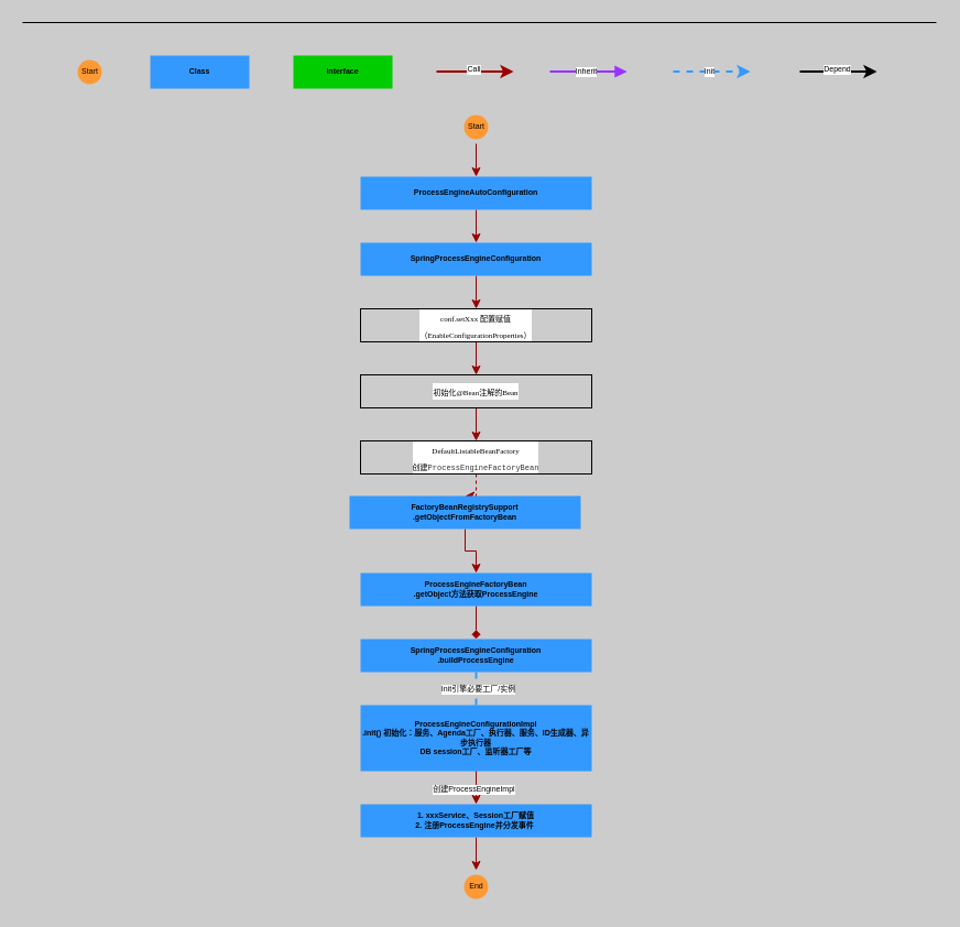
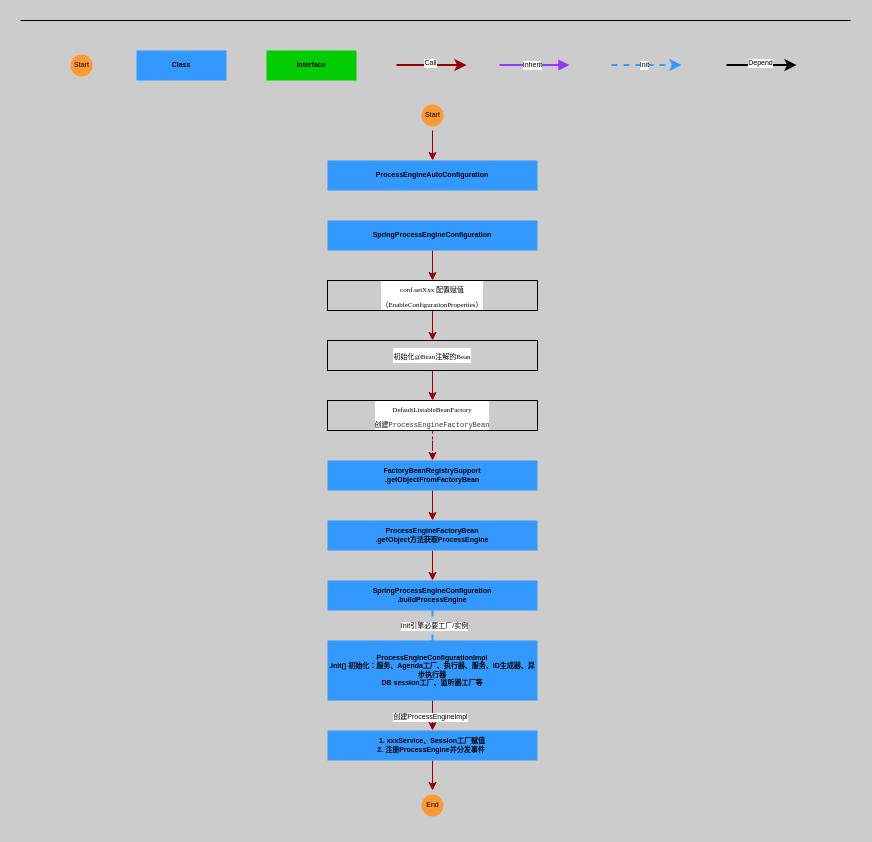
  <mxCell id="0" />
  <mxCell id="1" parent="0" />
  <mxCell id="2" value="" style="endArrow=none;html=1;fontSize=7;" parent="1" edge="1"><mxGeometry width="50" height="50" relative="1" as="geometry"><mxPoint x="20" y="20" as="sourcePoint" /><mxPoint x="850" y="20" as="targetPoint" /></mxGeometry></mxCell>
  <mxCell id="3" value="Class" style="whiteSpace=wrap;align=center;verticalAlign=middle;fontStyle=1;strokeWidth=3;fillColor=#3399FF;strokeColor=none;fontSize=7;" parent="1" vertex="1"><mxGeometry x="136" y="50" width="90" height="30" as="geometry" /></mxCell>
  <mxCell id="4" value="Interface" style="whiteSpace=wrap;align=center;verticalAlign=middle;fontStyle=1;strokeWidth=3;fillColor=#00CC00;strokeColor=none;fontSize=7;" parent="1" vertex="1"><mxGeometry x="266" y="50" width="90" height="30" as="geometry" /></mxCell>
  <mxCell id="5" value="" style="edgeStyle=elbowEdgeStyle;elbow=vertical;strokeColor=#990000;strokeWidth=2;fontSize=7;" parent="1" edge="1"><mxGeometry width="100" height="100" relative="1" as="geometry"><mxPoint x="396" y="64.5" as="sourcePoint" /><mxPoint x="466" y="64.5" as="targetPoint" /><Array as="points"><mxPoint x="416" y="64.5" /></Array></mxGeometry></mxCell>
  <mxCell id="6" value="Call" style="edgeLabel;html=1;align=center;verticalAlign=middle;resizable=0;points=[];fontSize=7;" parent="5" vertex="1" connectable="0"><mxGeometry x="-0.057" y="3" relative="1" as="geometry"><mxPoint y="1" as="offset" /></mxGeometry></mxCell>
  <mxCell id="7" value="" style="edgeStyle=elbowEdgeStyle;elbow=vertical;strokeWidth=2;strokeColor=#9933FF;endArrow=block;endFill=1;fontSize=7;" parent="1" edge="1"><mxGeometry width="100" height="100" relative="1" as="geometry"><mxPoint x="499" y="64.5" as="sourcePoint" /><mxPoint x="569" y="64.5" as="targetPoint" /><Array as="points"><mxPoint x="519" y="64.5" /></Array></mxGeometry></mxCell>
  <mxCell id="8" value="Inherit" style="edgeLabel;html=1;align=center;verticalAlign=middle;resizable=0;points=[];fontSize=7;" parent="7" vertex="1" connectable="0"><mxGeometry x="-0.1" y="1" relative="1" as="geometry"><mxPoint y="1" as="offset" /></mxGeometry></mxCell>
  <mxCell id="9" value="" style="edgeStyle=elbowEdgeStyle;elbow=vertical;strokeWidth=2;endArrow=classic;endFill=1;dashed=1;strokeColor=#3399FF;fontSize=7;" parent="1" edge="1"><mxGeometry width="100" height="100" relative="1" as="geometry"><mxPoint x="611" y="64.5" as="sourcePoint" /><mxPoint x="681" y="64.5" as="targetPoint" /><Array as="points"><mxPoint x="631" y="64.5" /></Array></mxGeometry></mxCell>
  <mxCell id="10" value="Init" style="edgeLabel;html=1;align=center;verticalAlign=middle;resizable=0;points=[];fontSize=7;" parent="9" vertex="1" connectable="0"><mxGeometry x="-0.1" y="1" relative="1" as="geometry"><mxPoint y="1" as="offset" /></mxGeometry></mxCell>
  <mxCell id="11" value="" style="edgeStyle=elbowEdgeStyle;elbow=vertical;strokeWidth=2;fontSize=7;" parent="1" edge="1"><mxGeometry width="100" height="100" relative="1" as="geometry"><mxPoint x="726" y="64.5" as="sourcePoint" /><mxPoint x="796" y="64.5" as="targetPoint" /><Array as="points"><mxPoint x="746" y="64.5" /></Array></mxGeometry></mxCell>
  <mxCell id="12" value="Depend" style="edgeLabel;html=1;align=center;verticalAlign=middle;resizable=0;points=[];fontSize=7;" parent="11" vertex="1" connectable="0"><mxGeometry x="-0.057" y="3" relative="1" as="geometry"><mxPoint y="1" as="offset" /></mxGeometry></mxCell>
  <mxCell id="13" value="Start" style="ellipse;html=1;shape=startState;strokeColor=none;fillColor=#FF9933;fontSize=7;" parent="1" vertex="1"><mxGeometry x="66" y="50" width="30" height="30" as="geometry" /></mxCell>
  <mxCell id="14" style="edgeStyle=orthogonalEdgeStyle;rounded=0;orthogonalLoop=1;jettySize=auto;html=1;fontSize=7;strokeColor=#990000;" parent="1" source="15" target="17" edge="1"><mxGeometry relative="1" as="geometry" /></mxCell>
  <mxCell id="15" value="Start" style="ellipse;html=1;shape=startState;strokeColor=none;fillColor=#FF9933;fontSize=7;" parent="1" vertex="1"><mxGeometry x="417" y="100" width="30" height="30" as="geometry" /></mxCell>
- <mxCell id="16" value="" style="edgeStyle=orthogonalEdgeStyle;rounded=0;orthogonalLoop=1;jettySize=auto;html=1;fontSize=7;strokeColor=#990000;" parent="1" source="17" target="19" edge="1"><mxGeometry relative="1" as="geometry" /></mxCell>
  <mxCell id="17" value="ProcessEngineAutoConfiguration" style="whiteSpace=wrap;align=center;verticalAlign=middle;fontStyle=1;strokeWidth=3;fillColor=#3399FF;strokeColor=none;fontSize=7;" parent="1" vertex="1"><mxGeometry x="327" y="160" width="210" height="30" as="geometry" /></mxCell>
  <mxCell id="18" value="" style="edgeStyle=orthogonalEdgeStyle;rounded=0;orthogonalLoop=1;jettySize=auto;html=1;fontSize=7;fontColor=#000000;strokeColor=#990000;" parent="1" source="19" target="21" edge="1"><mxGeometry relative="1" as="geometry"><mxPoint x="432" y="280" as="targetPoint" /></mxGeometry></mxCell>
  <mxCell id="19" value="SpringProcessEngineConfiguration" style="whiteSpace=wrap;align=center;verticalAlign=middle;fontStyle=1;strokeWidth=3;fillColor=#3399FF;strokeColor=none;fontSize=7;" parent="1" vertex="1"><mxGeometry x="327" y="220" width="210" height="30" as="geometry" /></mxCell>
  <mxCell id="20" value="" style="edgeStyle=orthogonalEdgeStyle;rounded=0;orthogonalLoop=1;jettySize=auto;html=1;fontSize=7;fontColor=#000000;strokeColor=#990000;" parent="1" source="21" target="23" edge="1"><mxGeometry relative="1" as="geometry" /></mxCell>
  <mxCell id="21" value="&lt;font face=&quot;Fira Code Medium&quot; style=&quot;font-size: 7px&quot;&gt;&lt;font size=&quot;1&quot; style=&quot;font-size: 7px&quot;&gt;conf.setXxx 配置赋值&lt;/font&gt;&lt;br&gt;&lt;font style=&quot;font-size: 7px&quot;&gt;（&lt;/font&gt;&lt;/font&gt;&lt;font style=&quot;font-size: 7px&quot;&gt;&lt;span style=&quot;font-family: &amp;quot;fira code medium&amp;quot;; font-size: 7px;&quot;&gt;EnableConfigurationProperties&lt;/span&gt;&lt;span style=&quot;font-family: &amp;quot;fira code medium&amp;quot; ; font-size: 7px&quot;&gt;）&lt;/span&gt;&lt;/font&gt;" style="text;html=1;fillColor=none;align=center;verticalAlign=middle;whiteSpace=wrap;rounded=0;labelBackgroundColor=#ffffff;strokeColor=#000000;" parent="1" vertex="1"><mxGeometry x="327" y="280" width="210" height="30" as="geometry" /></mxCell>
  <mxCell id="22" value="" style="edgeStyle=orthogonalEdgeStyle;rounded=0;orthogonalLoop=1;jettySize=auto;html=1;fontSize=7;fontColor=#000000;strokeColor=#990000;" parent="1" source="23" target="25" edge="1"><mxGeometry relative="1" as="geometry" /></mxCell>
  <mxCell id="23" value="&lt;font face=&quot;Fira Code Medium&quot;&gt;&lt;span style=&quot;font-size: 7px&quot;&gt;初始化@Bean注解的Bean&lt;/span&gt;&lt;/font&gt;" style="text;html=1;fillColor=none;align=center;verticalAlign=middle;whiteSpace=wrap;rounded=0;labelBackgroundColor=#ffffff;strokeColor=#000000;" parent="1" vertex="1"><mxGeometry x="327" y="340" width="210" height="30" as="geometry" /></mxCell>
  <mxCell id="24" value="" style="edgeStyle=orthogonalEdgeStyle;rounded=0;orthogonalLoop=1;jettySize=auto;html=1;fontSize=7;fontColor=#000000;strokeColor=#990000;dashed=1;" parent="1" source="25" target="27" edge="1"><mxGeometry relative="1" as="geometry" /></mxCell>
  <mxCell id="25" value="&lt;font style=&quot;font-size: 7px&quot;&gt;&lt;font face=&quot;Fira Code Medium&quot; style=&quot;font-size: 7px&quot;&gt;DefaultListableBeanFactory &lt;br style=&quot;font-size: 7px&quot;&gt;创建&lt;/font&gt;&lt;span style=&quot;background-color: transparent ; font-family: &amp;#34;consolas&amp;#34; , &amp;#34;liberation mono&amp;#34; , &amp;#34;menlo&amp;#34; , &amp;#34;courier&amp;#34; , monospace ; color: rgb(51 , 51 , 51) ; font-size: 7px&quot;&gt;ProcessEngineFactoryBean&lt;/span&gt;&lt;/font&gt;" style="text;html=1;fillColor=none;align=center;verticalAlign=middle;whiteSpace=wrap;rounded=0;labelBackgroundColor=#ffffff;strokeColor=#000000;" parent="1" vertex="1"><mxGeometry x="327" y="400" width="210" height="30" as="geometry" /></mxCell>
  <mxCell id="26" value="" style="edgeStyle=orthogonalEdgeStyle;rounded=0;orthogonalLoop=1;jettySize=auto;html=1;fontSize=7;fontColor=#000000;strokeColor=#990000;" parent="1" source="27" target="29" edge="1"><mxGeometry relative="1" as="geometry" /></mxCell>
- <mxCell id="27" value="FactoryBeanRegistrySupport&#10;.getObjectFromFactoryBean" style="whiteSpace=wrap;align=center;verticalAlign=middle;fontStyle=1;strokeWidth=3;fillColor=#3399FF;strokeColor=none;fontSize=7;" parent="1" vertex="1"><mxGeometry x="317" y="450" width="210" height="30" as="geometry" /></mxCell>
- <mxCell id="28" value="" style="edgeStyle=orthogonalEdgeStyle;rounded=0;orthogonalLoop=1;jettySize=auto;html=1;fontSize=7;fontColor=#000000;strokeColor=#990000;endArrow=diamond;" parent="1" source="29" target="30" edge="1"><mxGeometry relative="1" as="geometry" /></mxCell>
+ <mxCell id="27" value="FactoryBeanRegistrySupport&#10;.getObjectFromFactoryBean" style="whiteSpace=wrap;align=center;verticalAlign=middle;fontStyle=1;strokeWidth=3;fillColor=#3399FF;strokeColor=none;fontSize=7;" parent="1" vertex="1"><mxGeometry x="327" y="460" width="210" height="30" as="geometry" /></mxCell>
+ <mxCell id="28" value="" style="edgeStyle=orthogonalEdgeStyle;rounded=0;orthogonalLoop=1;jettySize=auto;html=1;fontSize=7;fontColor=#000000;strokeColor=#990000;" parent="1" source="29" target="30" edge="1"><mxGeometry relative="1" as="geometry" /></mxCell>
  <mxCell id="29" value="ProcessEngineFactoryBean&#10;.getObject方法获取ProcessEngine" style="whiteSpace=wrap;align=center;verticalAlign=middle;fontStyle=1;strokeWidth=3;fillColor=#3399FF;strokeColor=none;fontSize=7;" parent="1" vertex="1"><mxGeometry x="327" y="520" width="210" height="30" as="geometry" /></mxCell>
  <mxCell id="30" value="SpringProcessEngineConfiguration&#10;.buildProcessEngine" style="whiteSpace=wrap;align=center;verticalAlign=middle;fontStyle=1;strokeWidth=3;fillColor=#3399FF;strokeColor=none;fontSize=7;" parent="1" vertex="1"><mxGeometry x="327" y="580" width="210" height="30" as="geometry" /></mxCell>
  <mxCell id="31" value="" style="edgeStyle=elbowEdgeStyle;elbow=vertical;strokeWidth=2;endArrow=classic;endFill=1;dashed=1;strokeColor=#3399FF;fontSize=7;exitX=0.5;exitY=1;exitDx=0;exitDy=0;entryX=0.5;entryY=0;entryDx=0;entryDy=0;" parent="1" source="35" target="35" edge="1"><mxGeometry width="100" height="100" relative="1" as="geometry"><mxPoint x="397" y="650" as="sourcePoint" /><mxPoint x="557" y="630" as="targetPoint" /><Array as="points"><mxPoint x="417" y="650" /></Array></mxGeometry></mxCell>
  <mxCell id="32" value="Init" style="edgeLabel;html=1;align=center;verticalAlign=middle;resizable=0;points=[];fontSize=7;" parent="31" vertex="1" connectable="0"><mxGeometry x="-0.1" y="1" relative="1" as="geometry"><mxPoint y="1" as="offset" /></mxGeometry></mxCell>
  <mxCell id="33" value="" style="edgeStyle=orthogonalEdgeStyle;rounded=0;orthogonalLoop=1;jettySize=auto;html=1;strokeColor=#990000;fontSize=7;fontColor=#000000;" parent="1" source="35" target="39" edge="1"><mxGeometry relative="1" as="geometry" /></mxCell>
  <mxCell id="34" value="创建ProcessEngineImpl" style="edgeLabel;html=1;align=center;verticalAlign=middle;resizable=0;points=[];fontSize=7;fontColor=#000000;" parent="33" vertex="1" connectable="0"><mxGeometry x="-0.35" y="-3" relative="1" as="geometry"><mxPoint as="offset" /></mxGeometry></mxCell>
  <mxCell id="35" value="ProcessEngineConfigurationImpl&#10;.init() 初始化：服务、Agenda工厂、执行器、服务、ID生成器、异步执行器&#10;DB session工厂、监听器工厂等" style="whiteSpace=wrap;align=center;verticalAlign=middle;fontStyle=1;strokeWidth=3;fillColor=#3399FF;strokeColor=none;fontSize=7;" parent="1" vertex="1"><mxGeometry x="327" y="640" width="210" height="60" as="geometry" /></mxCell>
  <mxCell id="36" value="" style="edgeStyle=elbowEdgeStyle;elbow=vertical;strokeWidth=2;endArrow=none;endFill=1;dashed=1;strokeColor=#3399FF;fontSize=7;exitX=0.5;exitY=1;exitDx=0;exitDy=0;" parent="1" source="30" target="35" edge="1"><mxGeometry width="100" height="100" relative="1" as="geometry"><mxPoint x="432" y="610" as="sourcePoint" /><mxPoint x="557" y="630" as="targetPoint" /><Array as="points" /></mxGeometry></mxCell>
  <mxCell id="37" value="Init引擎必要工厂/实例" style="edgeLabel;html=1;align=center;verticalAlign=middle;resizable=0;points=[];fontSize=7;" parent="36" vertex="1" connectable="0"><mxGeometry x="-0.1" y="1" relative="1" as="geometry"><mxPoint y="1" as="offset" /></mxGeometry></mxCell>
  <mxCell id="38" value="" style="edgeStyle=orthogonalEdgeStyle;rounded=0;orthogonalLoop=1;jettySize=auto;html=1;strokeColor=#990000;fontSize=7;fontColor=#000000;entryX=0.5;entryY=0;entryDx=0;entryDy=0;" parent="1" source="39" target="40" edge="1"><mxGeometry relative="1" as="geometry"><mxPoint x="432" y="780" as="targetPoint" /></mxGeometry></mxCell>
  <mxCell id="39" value="1. xxxService、Session工厂赋值&#10;2. 注册ProcessEngine并分发事件 " style="whiteSpace=wrap;align=center;verticalAlign=middle;fontStyle=1;strokeWidth=3;fillColor=#3399FF;strokeColor=none;fontSize=7;" parent="1" vertex="1"><mxGeometry x="327" y="730" width="210" height="30" as="geometry" /></mxCell>
  <mxCell id="40" value="End" style="ellipse;html=1;shape=startState;strokeColor=none;fillColor=#FF9933;fontSize=7;" parent="1" vertex="1"><mxGeometry x="417" y="790" width="30" height="30" as="geometry" /></mxCell>
